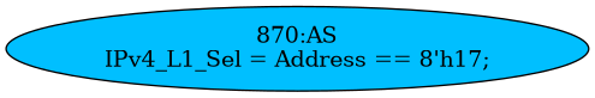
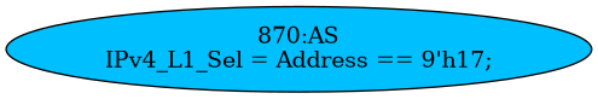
  strict digraph {
    rankdir=LR
-   n1 [ast="<pyverilog.vparser.ast.Assign object at 0x7fbdee0c8dd0>" def_var="['IPv4_L1_Sel']" fillcolor=deepskyblue label="870:AS\nIPv4_L1_Sel = Address == 8'h17;" statements="[]" style=filled typ=Assign use_var="['Address']"]
+   n1 [ast="<pyverilog.vparser.ast.Assign object at 0x7fbdee0c8dd0>" def_var="['IPv4_L1_Sel']" fillcolor=deepskyblue label="870:AS\nIPv4_L1_Sel = Address == 9'h17;" statements="[]" style=filled typ=Assign use_var="['Address']"]
  }
